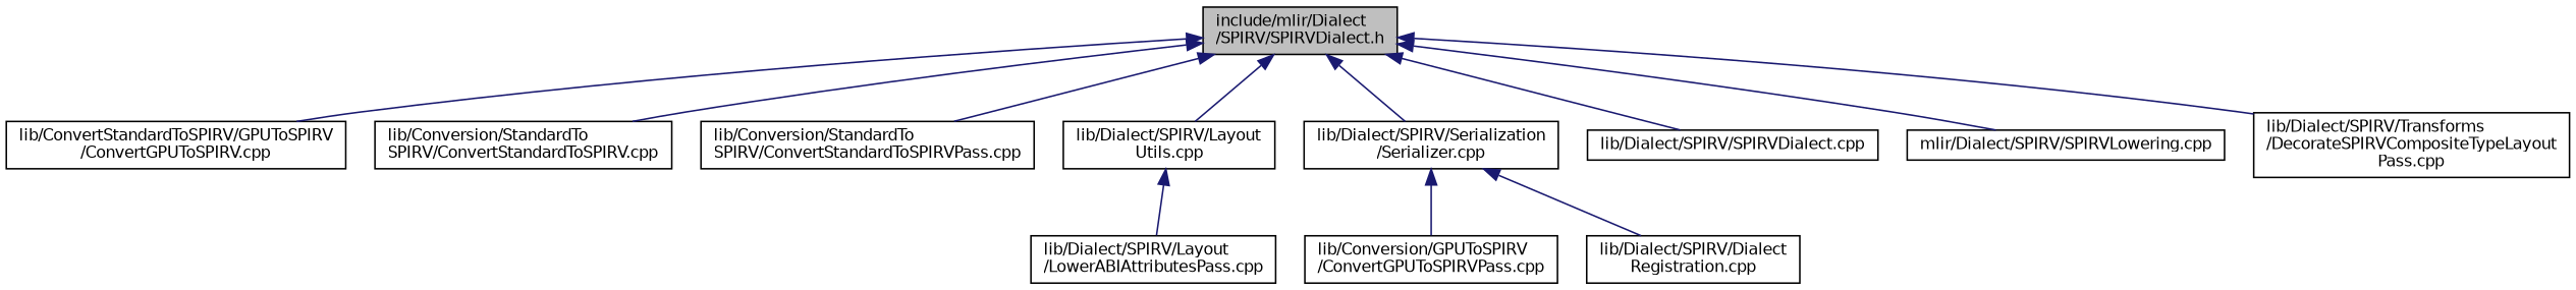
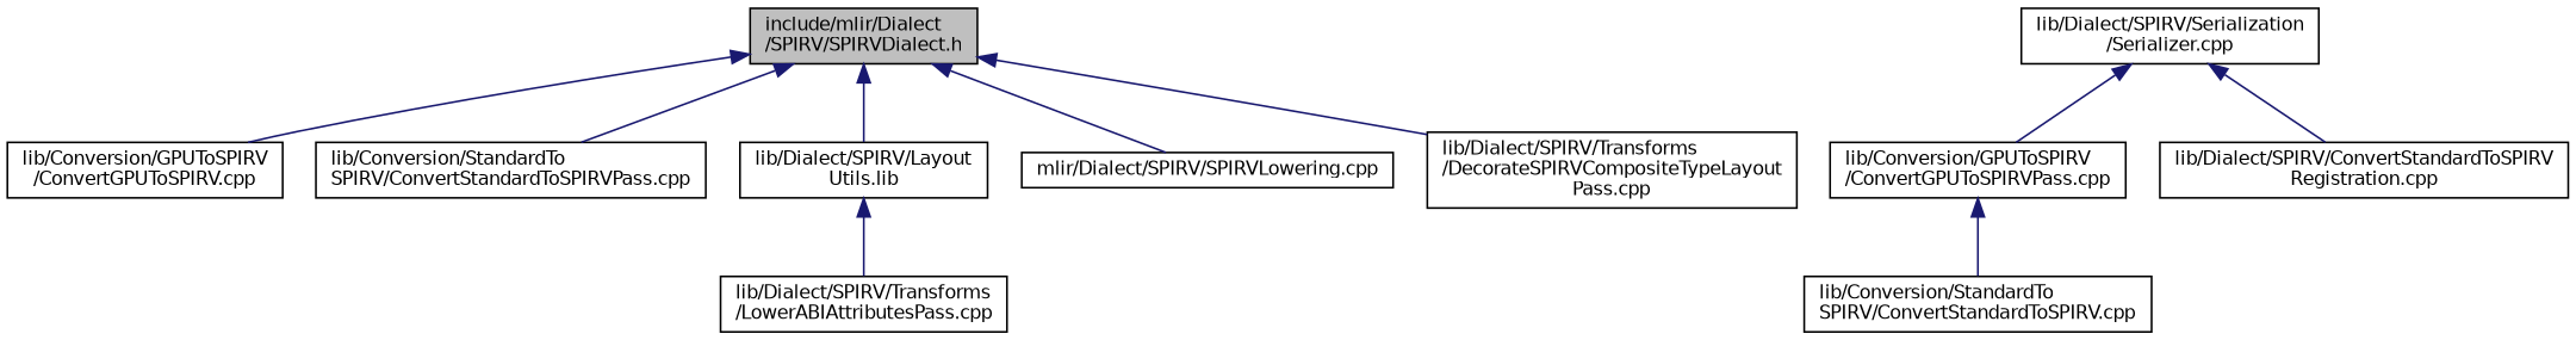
  digraph {
    node [color=black fontname=Helvetica fontsize=10 shape=record]
    edge [color=midnightblue dir=back fontname=Helvetica fontsize=10 labelfontname=Helvetica labelfontsize=10 style=solid]
    n1 [fillcolor=grey75 fontcolor=black height=0.2 label="include/mlir/Dialect\l/SPIRV/SPIRVDialect.h" style=filled width=0.4]
-   n2 [height=0.2 label="lib/ConvertStandardToSPIRV/GPUToSPIRV\l/ConvertGPUToSPIRV.cpp" width=0.4]
+   n2 [height=0.2 label="lib/Conversion/GPUToSPIRV\l/ConvertGPUToSPIRV.cpp" width=0.4]
    n3 [height=0.2 label="lib/Conversion/StandardTo\lSPIRV/ConvertStandardToSPIRV.cpp" width=0.4]
    n4 [height=0.2 label="lib/Conversion/StandardTo\lSPIRV/ConvertStandardToSPIRVPass.cpp" width=0.4]
-   n5 [height=0.2 label="lib/Dialect/SPIRV/Layout\lUtils.cpp" width=0.4]
+   n5 [height=0.2 label="lib/Dialect/SPIRV/Layout\lUtils.lib" width=0.4]
    n6 [height=0.2 label="lib/Dialect/SPIRV/Serialization\l/Serializer.cpp" width=0.4]
-   n7 [height=0.2 label="lib/Dialect/SPIRV/SPIRVDialect.cpp" width=0.4]
    n8 [height=0.2 label="mlir/Dialect/SPIRV/SPIRVLowering.cpp" width=0.4]
    n9 [height=0.2 label="lib/Dialect/SPIRV/Transforms\l/DecorateSPIRVCompositeTypeLayout\lPass.cpp" width=0.4]
    n10 [height=0.2 label="lib/Conversion/GPUToSPIRV\l/ConvertGPUToSPIRVPass.cpp" width=0.4]
-   n11 [height=0.2 label="lib/Dialect/SPIRV/Dialect\lRegistration.cpp" width=0.4]
-   n12 [height=0.2 label="lib/Dialect/SPIRV/Layout\l/LowerABIAttributesPass.cpp" width=0.4]
+   n11 [height=0.2 label="lib/Dialect/SPIRV/ConvertStandardToSPIRV\lRegistration.cpp" width=0.4]
+   n12 [height=0.2 label="lib/Dialect/SPIRV/Transforms\l/LowerABIAttributesPass.cpp" width=0.4]
    n1 -> n2
-   n1 -> n3
+   n10 -> n3
    n1 -> n4
    n1 -> n5
-   n1 -> n6
-   n1 -> n7
    n1 -> n8
    n1 -> n9
    n5 -> n12
    n6 -> n10
    n6 -> n11
  }
